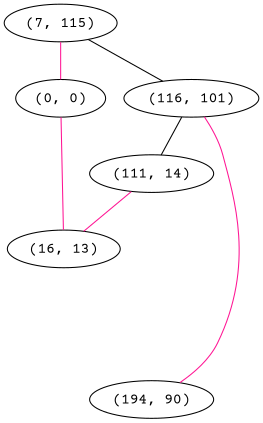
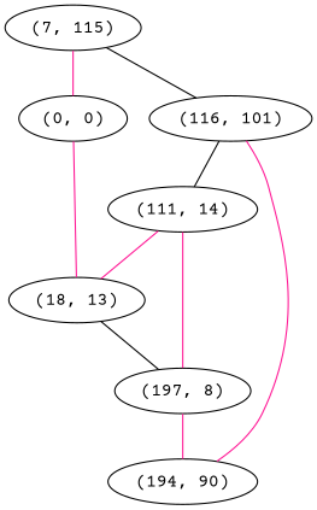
  graph {
    fontname="Courier Prime"
    node [fontname="Courier Prime"]
    edge [color=deeppink fontname="Courier Prime" weight=1]
    "(0, 0)"
-   "(16, 13)"
+   "(16, 13)" [label="(18, 13)"]
+   "(197, 8)"
    "(7, 115)"
    "(116, 101)"
    n6 [label="(111, 14)"]
    "(194, 90)"
    "(0, 0)" -- "(16, 13)" [weight=4]
+   "(16, 13)" -- "(197, 8)" [color=black]
+   "(197, 8)" -- "(194, 90)" [weight=3]
    "(7, 115)" -- "(0, 0)" [weight=3]
    "(7, 115)" -- "(116, 101)" [color=black]
    "(116, 101)" -- n6 [color=black]
    "(116, 101)" -- "(194, 90)"
    n6 -- "(16, 13)" [weight=3]
+   n6 -- "(197, 8)" [weight=3]
  }
